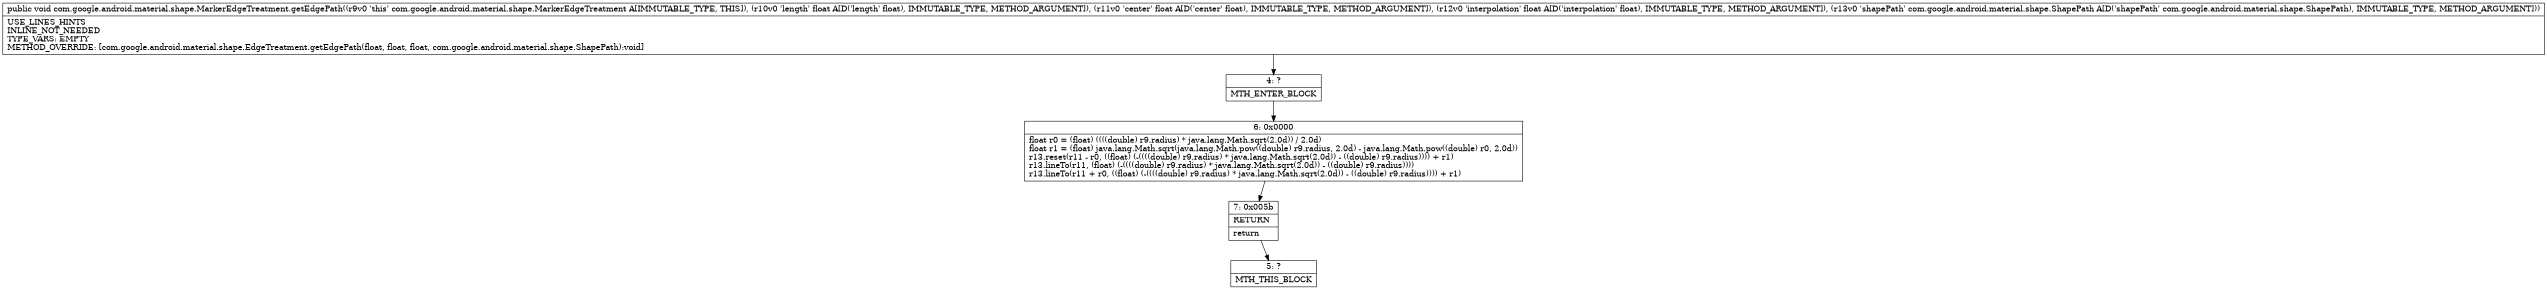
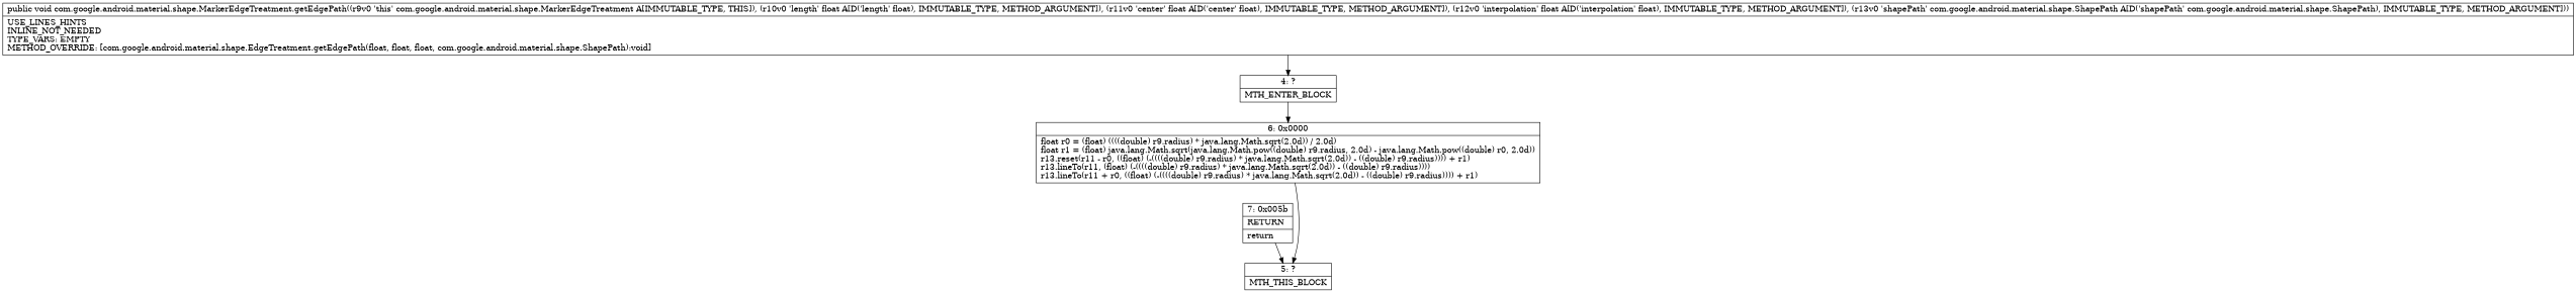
  digraph {
    node [shape=record]
    n1 [label="{4\:\ ?|MTH_ENTER_BLOCK\l}"]
    n2 [label="{6\:\ 0x0000|float r0 = (float) ((((double) r9.radius) * java.lang.Math.sqrt(2.0d)) \/ 2.0d)\lfloat r1 = (float) java.lang.Math.sqrt(java.lang.Math.pow((double) r9.radius, 2.0d) \- java.lang.Math.pow((double) r0, 2.0d))\lr13.reset(r11 \- r0, ((float) (\-((((double) r9.radius) * java.lang.Math.sqrt(2.0d)) \- ((double) r9.radius)))) + r1)\lr13.lineTo(r11, (float) (\-((((double) r9.radius) * java.lang.Math.sqrt(2.0d)) \- ((double) r9.radius))))\lr13.lineTo(r11 + r0, ((float) (\-((((double) r9.radius) * java.lang.Math.sqrt(2.0d)) \- ((double) r9.radius)))) + r1)\l}"]
    n3 [label="{7\:\ 0x005b|RETURN\l|return\l}"]
    n4 [label="{5\:\ ?|MTH_THIS_BLOCK\l}"]
    n5 [label="{public void com.google.android.material.shape.MarkerEdgeTreatment.getEdgePath((r9v0 'this' com.google.android.material.shape.MarkerEdgeTreatment A[IMMUTABLE_TYPE, THIS]), (r10v0 'length' float A[D('length' float), IMMUTABLE_TYPE, METHOD_ARGUMENT]), (r11v0 'center' float A[D('center' float), IMMUTABLE_TYPE, METHOD_ARGUMENT]), (r12v0 'interpolation' float A[D('interpolation' float), IMMUTABLE_TYPE, METHOD_ARGUMENT]), (r13v0 'shapePath' com.google.android.material.shape.ShapePath A[D('shapePath' com.google.android.material.shape.ShapePath), IMMUTABLE_TYPE, METHOD_ARGUMENT]))  | USE_LINES_HINTS\lINLINE_NOT_NEEDED\lTYPE_VARS: EMPTY\lMETHOD_OVERRIDE: [com.google.android.material.shape.EdgeTreatment.getEdgePath(float, float, float, com.google.android.material.shape.ShapePath):void]\l}"]
    n1 -> n2
-   n2 -> n3
+   n2 -> n4
    n3 -> n4
    n5 -> n1
  }
